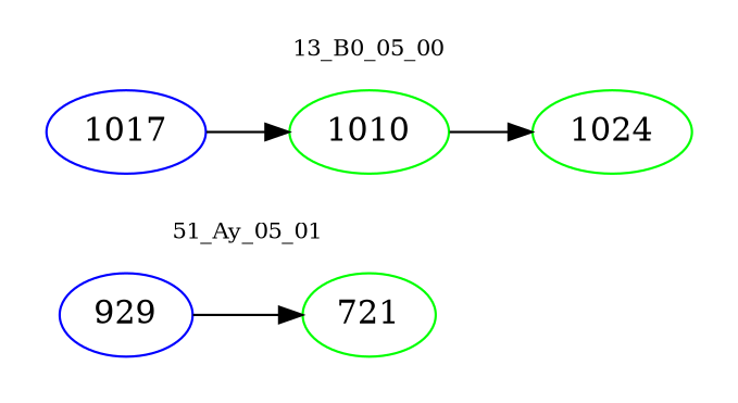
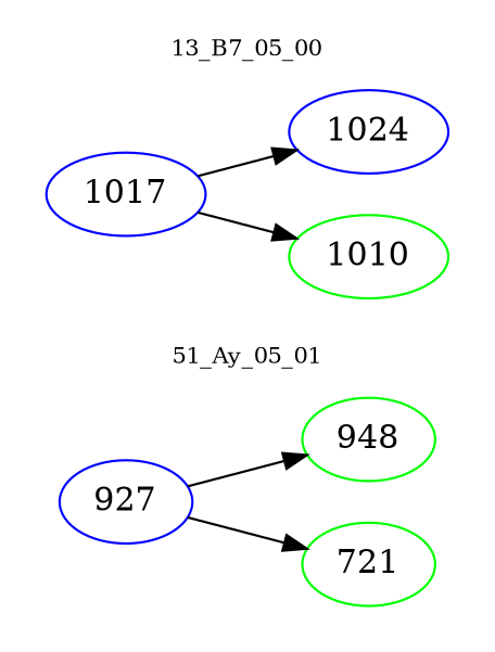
  digraph {
    rankdir=LR
    node [color=green]
    edge [color=black]
-   n1 [color=blue label=929]
+   n1 [color=blue label=927]
    n2 [label=721]
+   n3 [label=948]
    n4 [color=blue label=1017]
    n5 [label=1010]
-   n6 [label=1024]
+   n6 [color=blue label=1024]
    subgraph cluster_1 {
      color=white
      fontsize=10
      label="51_Ay_05_01"
      n1
      n2
+     n3
    }
    subgraph cluster_2 {
      color=white
      fontsize=10
-     label="13_B0_05_00"
+     label="13_B7_05_00"
      n4
      n5
      n6
    }
    n1 -> n2
+   n1 -> n3
    n4 -> n5
-   n5 -> n6
+   n4 -> n6
  }
